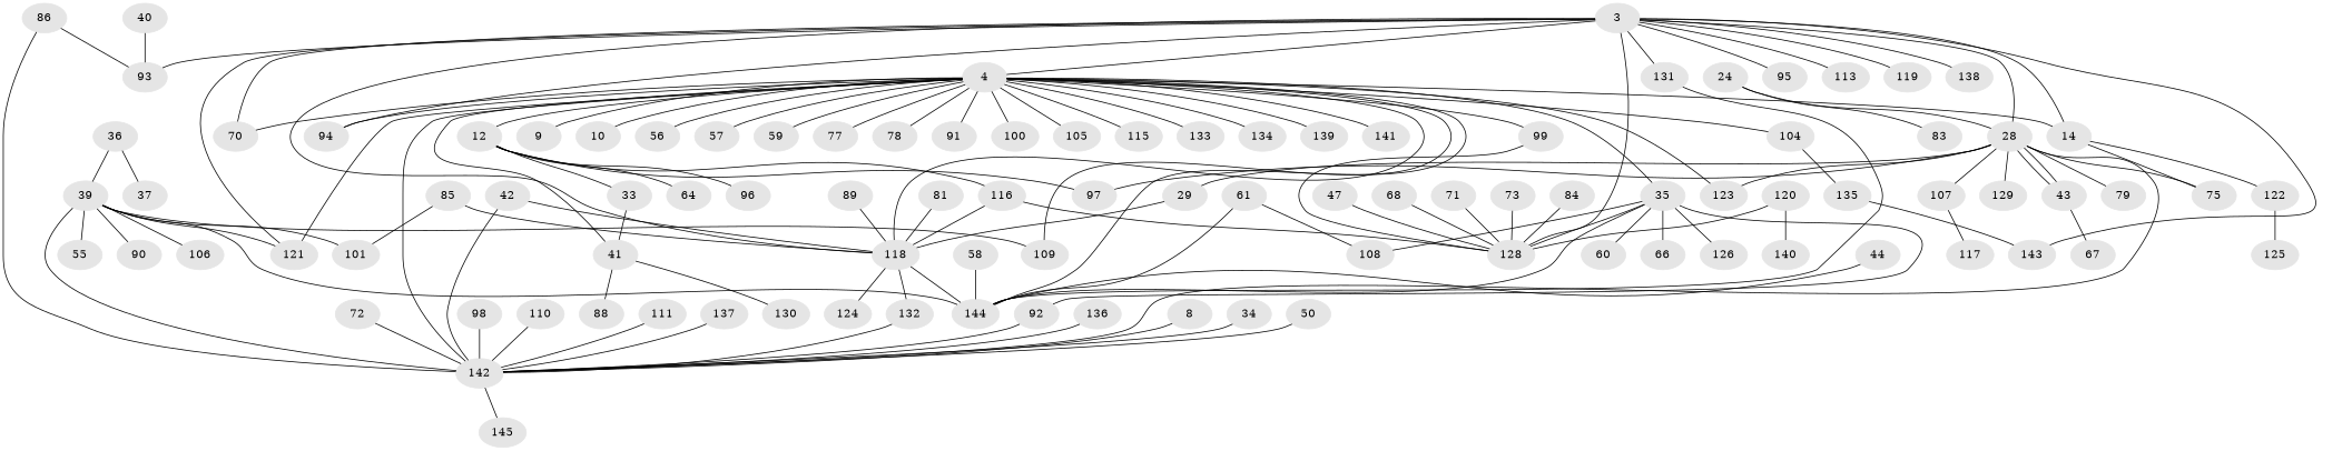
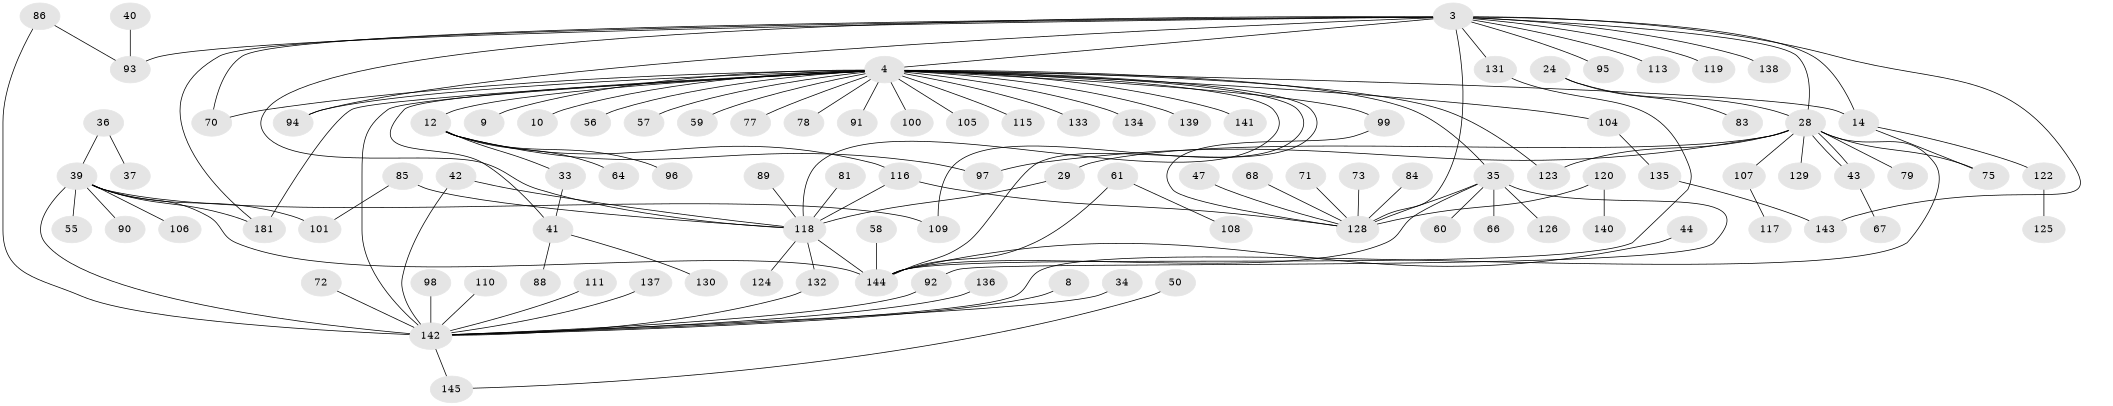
  graph {
    node [color=gray90 style=filled]
    4 [super="+1"]
    14
    70
    94 [super="+62"]
    118 [super="+25+53"]
-   121 [super="+80+103"]
+   121 [super="+80+103" label=181]
    9
    10
    12
    35 [super="+17"]
    41
    56 [super="+2"]
    57
    59
    77
    78
    91
    99
    100
    104 [super="+45"]
    105
    109 [super="+82"]
    115
    123 [super="+18"]
    133
    134
    139
    141
    142 [super="+7+27+112+65"]
    144 [super="+30"]
    3
    28 [super="+23"]
    93 [super="+52"]
    95
    113
    119
    128 [super="+20+6+63"]
    131
    138
    143
    75
    122 [super="+74"]
    97
    29
    43
    79
    107 [super="+102"]
    129
    124
    132 [super="+114"]
    136 [super="+31"]
    33
    64
    96
    116 [super="+32"]
    60
    66
    92
    108
    126
    88
    130
    135
    145
    8
    125
    24
    83
    67
    117
    34
    36
    37
    39 [super="+16+11"]
    55
    90
    101
    106
    40
    42
    44
    47
    50
    58
    61
    68
    71
    72
    73
    81
    84
    85
    86 [super="+54"]
    89
    98
    110
    111
    120
    140
    137
    4 -- 14 [weight=2]
    4 -- 70
    4 -- 94
    4 -- 118 [weight=3]
    4 -- 121
    4 -- 9
    4 -- 10
    4 -- 12 [weight=2]
    4 -- 35
    4 -- 41
    4 -- 56
    4 -- 57
    4 -- 59
    4 -- 77
    4 -- 78
    4 -- 91
    4 -- 99
    4 -- 100
    4 -- 104
    4 -- 105
    4 -- 109
    4 -- 115
    4 -- 123
    4 -- 133
    4 -- 134 [weight=2]
    4 -- 139
    4 -- 141
    4 -- 142 [weight=6]
    4 -- 144
    14 -- 75
    14 -- 122
    118 -- 144 [weight=3]
    118 -- 124
    118 -- 132
    12 -- 97
    12 -- 33
    12 -- 64
    12 -- 96
    12 -- 116
    35 -- 144 [weight=2]
    35 -- 128
    35 -- 60
    35 -- 66
    35 -- 92
-   35 -- 108
    35 -- 126
    41 -- 88
    41 -- 130
    99 -- 128
    104 -- 135
    142 -- 145
    3 -- 4
    3 -- 14
    3 -- 70
    3 -- 94
    3 -- 118 [weight=3]
    3 -- 121
    3 -- 28 [weight=2]
    3 -- 93 [weight=3]
    3 -- 95
    3 -- 113
    3 -- 119
    3 -- 128 [weight=2]
    3 -- 131
    3 -- 138
    3 -- 143
    28 -- 123
    28 -- 142
    28 -- 75
    28 -- 97
    28 -- 29
    28 -- 43
    28 -- 43
    28 -- 79
    28 -- 107
    28 -- 129
    131 -- 144
    122 -- 125
    29 -- 118
    43 -- 67
    107 -- 117
    132 -- 142
    136 -- 142
    33 -- 41
    116 -- 118
    116 -- 128
    92 -- 142
    135 -- 143
    8 -- 142
    24 -- 28
    24 -- 83
    34 -- 142
    36 -- 37
    36 -- 39
    39 -- 121
    39 -- 109
    39 -- 142 [weight=2]
    39 -- 144
    39 -- 55
    39 -- 90
    39 -- 101
    39 -- 106
    40 -- 93
    42 -- 118
    42 -- 142
    44 -- 144
    47 -- 128
-   50 -- 142
+   50 -- 145
    58 -- 144
    61 -- 144
    61 -- 108
    68 -- 128
    71 -- 128
    72 -- 142
    73 -- 128
    81 -- 118
    84 -- 128
    85 -- 118
    85 -- 101
    86 -- 142
    86 -- 93
    89 -- 118
    98 -- 142
    110 -- 142
    111 -- 142
    120 -- 128
    120 -- 140
    137 -- 142
  }
